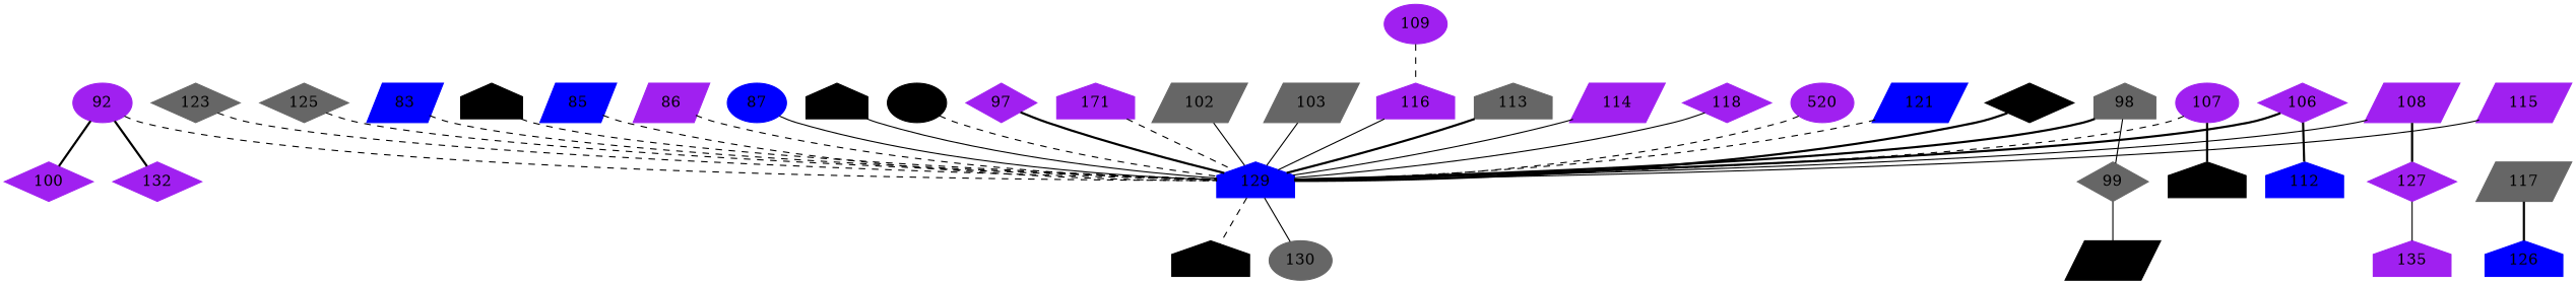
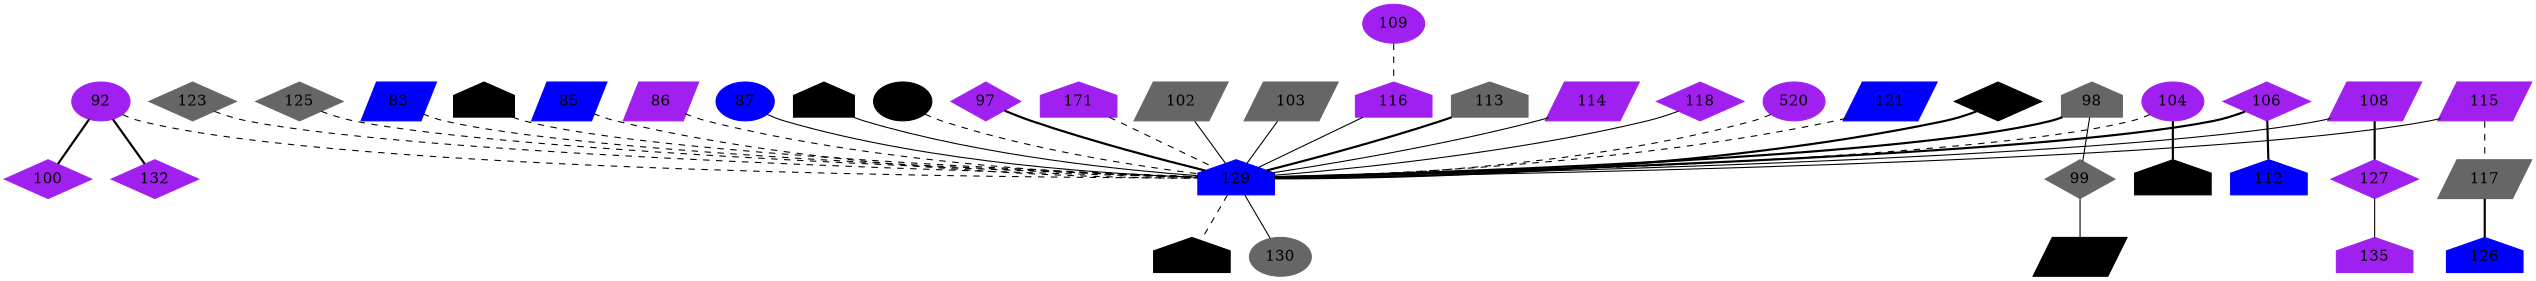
  graph {
    node [color=purple shape=house style=filled]
    edge [style=dashed]
    129 [color=blue super="+31+128+67+71+74+124+75+76+88+96+77+110+111+90+78+79+82"]
    130 [color=gray40 shape=ellipse]
    134 [color=black]
    83 [color=blue shape=parallelogram]
    84 [color=black]
    85 [color=blue shape=parallelogram]
    86 [shape=parallelogram]
    87 [color=blue shape=ellipse]
    91 [color=black]
    92 [shape=ellipse]
    100 [shape=diamond]
    132 [shape=diamond]
    94 [color=black shape=ellipse]
    97 [shape=diamond]
    98 [color=gray40]
    99 [color=gray40 shape=diamond]
    133 [color=black shape=parallelogram]
    n18 [label=171]
    102 [color=gray40 shape=parallelogram]
    103 [color=gray40 shape=parallelogram]
-   104 [shape=ellipse label=107]
+   104 [shape=ellipse]
    131 [color=black]
    106 [shape=diamond super="+49+95"]
    112 [color=blue]
    108 [shape=parallelogram super="+35+68+70"]
    127 [shape=diamond]
    135
    116 [super="+80"]
    109 [shape=ellipse]
    113 [color=gray40]
    114 [shape=parallelogram]
    115 [shape=parallelogram]
    117 [color=gray40 shape=parallelogram]
    126 [color=blue]
    118 [shape=diamond]
    n36 [label=520 shape=ellipse]
    121 [color=blue shape=parallelogram]
    122 [color=black shape=diamond]
    123 [color=gray40 shape=diamond]
    125 [color=gray40 shape=diamond]
    129 -- 130 [style=solid]
    129 -- 134
    83 -- 129
    84 -- 129
    85 -- 129
    86 -- 129
    87 -- 129 [style=solid]
    91 -- 129 [style=solid]
    92 -- 129
    92 -- 100 [style=bold]
    92 -- 132 [style=bold]
    94 -- 129
    97 -- 129 [style=bold]
    98 -- 129 [style=bold]
    98 -- 99 [style=solid]
    99 -- 133 [style=solid]
    n18 -- 129
    102 -- 129 [style=solid]
    103 -- 129 [style=solid]
    104 -- 129
    104 -- 131 [style=bold]
    106 -- 129 [style=bold]
    106 -- 112 [style=bold]
    108 -- 129 [style=solid]
    108 -- 127 [style=bold]
    127 -- 135 [style=solid]
    116 -- 129 [style=solid]
    109 -- 116
    113 -- 129 [style=bold]
    114 -- 129 [style=solid]
    115 -- 129 [style=solid]
+   115 -- 117
    117 -- 126 [style=bold]
    118 -- 129 [style=solid]
    n36 -- 129
    121 -- 129
    122 -- 129 [style=bold]
    123 -- 129
    125 -- 129
  }
